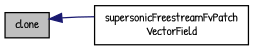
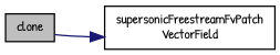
  digraph {
    rankdir=LR
    fontname="Patrick Hand"
    node [color=black fontname="Patrick Hand" fontsize=10 shape=record]
    n1 [fillcolor=grey75 fontcolor=black height=0.2 label=clone style=filled width=0.4]
    n2 [height=0.2 label="supersonicFreestreamFvPatch\lVectorField" width=0.4]
-   n2 -> n1 [color=midnightblue fontname="Patrick Hand" fontsize=10 labelfontname=FreeSans labelfontsize=10 style=solid]
+   n1 -> n2 [color=midnightblue fontname="Patrick Hand" fontsize=10 labelfontname=FreeSans labelfontsize=10 style=solid]
  }
